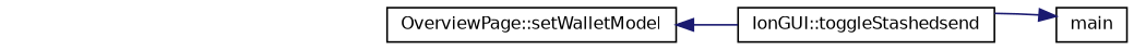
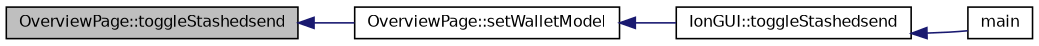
  digraph {
    rankdir=LR
    node [color=black fillcolor=white fontname=Helvetica fontsize=10 shape=record style=filled]
    edge [color=midnightblue dir=back fontname=Helvetica fontsize=10 labelfontname=Helvetica labelfontsize=10 style=solid]
+   n1 [fillcolor=grey75 fontcolor=black height=0.2 label="OverviewPage::toggleStashedsend" width=0.4]
    n2 [height=0.2 label="OverviewPage::setWalletModel" width=0.4]
    n3 [height=0.2 label="IonGUI::toggleStashedsend" width=0.4]
    n4 [height=0.2 label=main width=0.4]
+   n1 -> n2
    n2 -> n3
-   n4 -> n3
+   n3 -> n4
  }
